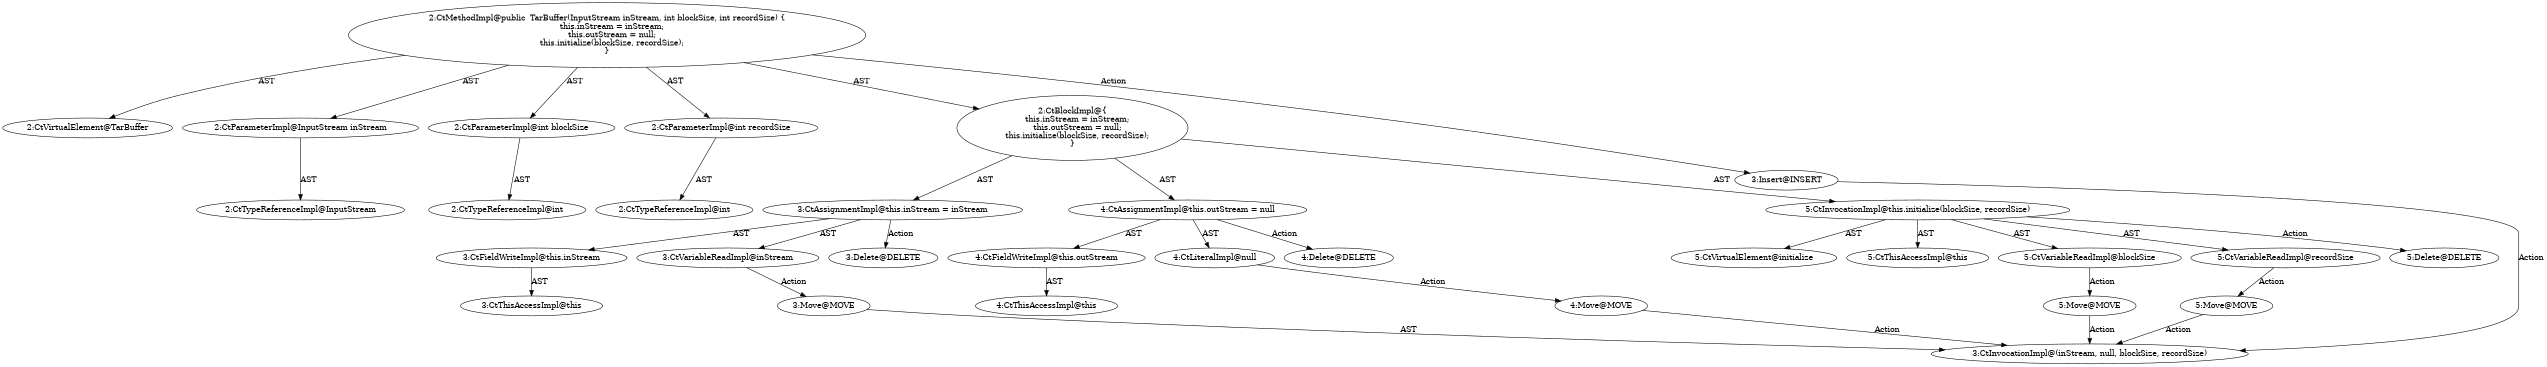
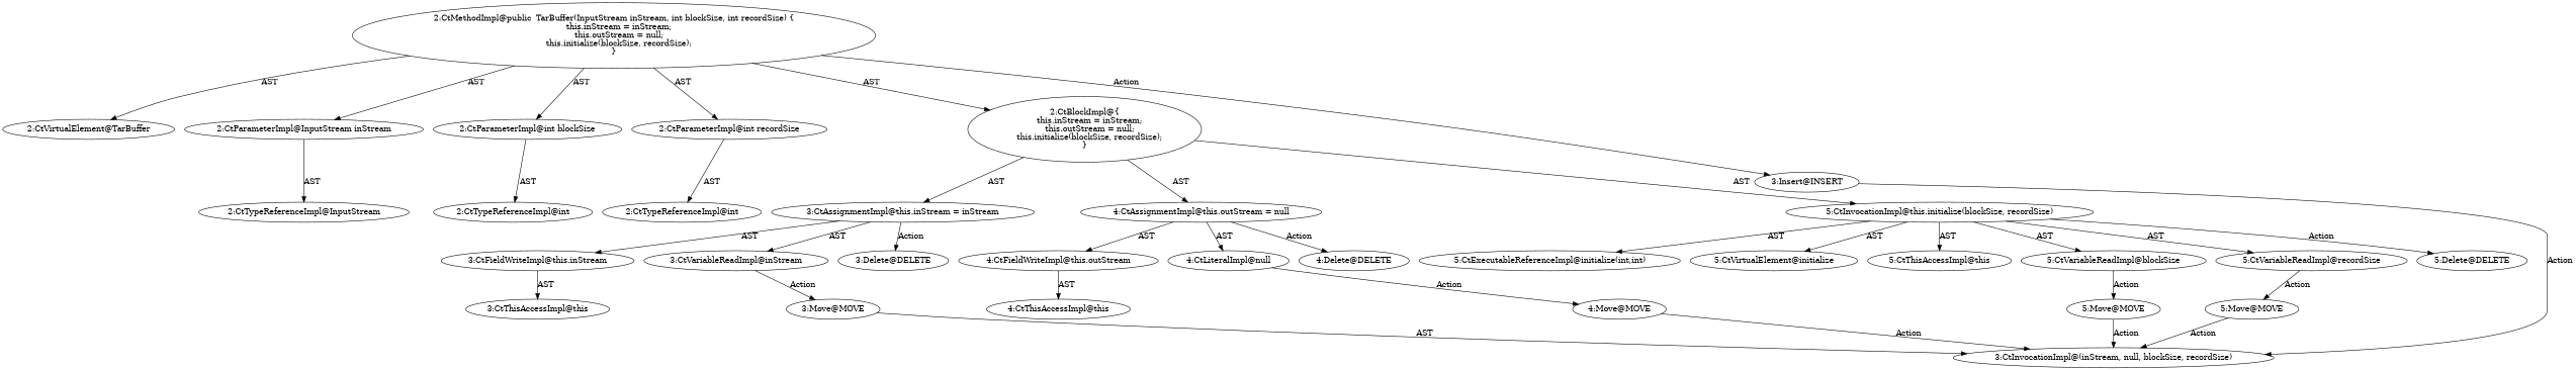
  digraph {
    fontname="DejaVu Serif"
    node [fontname="DejaVu Serif" shape=ellipse]
    edge [fontname="DejaVu Serif"]
    n1 [label="2:CtVirtualElement@TarBuffer"]
    n2 [label="2:CtParameterImpl@InputStream inStream"]
    n3 [label="2:CtTypeReferenceImpl@InputStream"]
    n4 [label="2:CtParameterImpl@int blockSize"]
    n5 [label="2:CtTypeReferenceImpl@int"]
    n6 [label="2:CtParameterImpl@int recordSize"]
    n7 [label="2:CtTypeReferenceImpl@int"]
    n8 [label="3:CtFieldWriteImpl@this.inStream"]
    n9 [label="3:CtThisAccessImpl@this"]
    n10 [label="3:CtVariableReadImpl@inStream"]
    n11 [label="3:Move@MOVE"]
    n12 [label="3:CtInvocationImpl@(inStream, null, blockSize, recordSize)"]
    n13 [label="3:CtAssignmentImpl@this.inStream = inStream"]
    n14 [label="3:Delete@DELETE"]
    n15 [label="4:CtFieldWriteImpl@this.outStream"]
    n16 [label="4:CtThisAccessImpl@this"]
    n17 [label="4:CtLiteralImpl@null"]
    n18 [label="4:Move@MOVE"]
    n19 [label="4:CtAssignmentImpl@this.outStream = null"]
    n20 [label="4:Delete@DELETE"]
+   n21 [label="5:CtExecutableReferenceImpl@initialize(int,int)"]
    n22 [label="5:CtVirtualElement@initialize"]
    n23 [label="5:CtThisAccessImpl@this"]
    n24 [label="5:CtVariableReadImpl@blockSize"]
    n25 [label="5:Move@MOVE"]
    n26 [label="5:CtVariableReadImpl@recordSize"]
    n27 [label="5:Move@MOVE"]
    n28 [label="5:CtInvocationImpl@this.initialize(blockSize, recordSize)"]
    n29 [label="5:Delete@DELETE"]
    n30 [label="2:CtBlockImpl@\{\n    this.inStream = inStream;\n    this.outStream = null;\n    this.initialize(blockSize, recordSize);\n\}"]
    n31 [label="2:CtMethodImpl@public  TarBuffer(InputStream inStream, int blockSize, int recordSize) \{\n    this.inStream = inStream;\n    this.outStream = null;\n    this.initialize(blockSize, recordSize);\n\}"]
    n32 [label="3:Insert@INSERT"]
    n2 -> n3 [label=AST]
    n4 -> n5 [label=AST]
    n6 -> n7 [label=AST]
    n8 -> n9 [label=AST]
    n10 -> n11 [label=Action]
    n11 -> n12 [label=AST]
    n13 -> n8 [label=AST]
    n13 -> n10 [label=AST]
    n13 -> n14 [label=Action]
    n15 -> n16 [label=AST]
    n17 -> n18 [label=Action]
    n18 -> n12 [label=Action]
    n19 -> n15 [label=AST]
    n19 -> n17 [label=AST]
    n19 -> n20 [label=Action]
    n24 -> n25 [label=Action]
    n25 -> n12 [label=Action]
    n26 -> n27 [label=Action]
    n27 -> n12 [label=Action]
+   n28 -> n21 [label=AST]
    n28 -> n22 [label=AST]
    n28 -> n23 [label=AST]
    n28 -> n24 [label=AST]
    n28 -> n26 [label=AST]
    n28 -> n29 [label=Action]
    n30 -> n13 [label=AST]
    n30 -> n19 [label=AST]
    n30 -> n28 [label=AST]
    n31 -> n1 [label=AST]
    n31 -> n2 [label=AST]
    n31 -> n4 [label=AST]
    n31 -> n6 [label=AST]
    n31 -> n30 [label=AST]
    n31 -> n32 [label=Action]
    n32 -> n12 [label=Action]
  }
